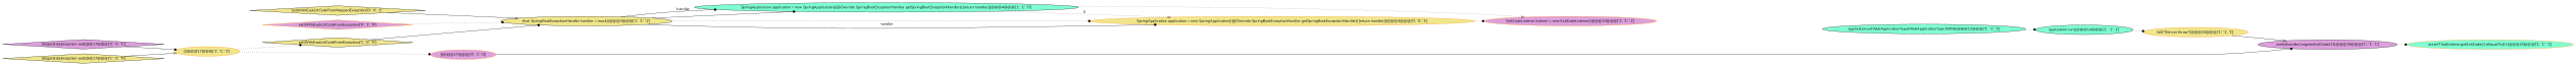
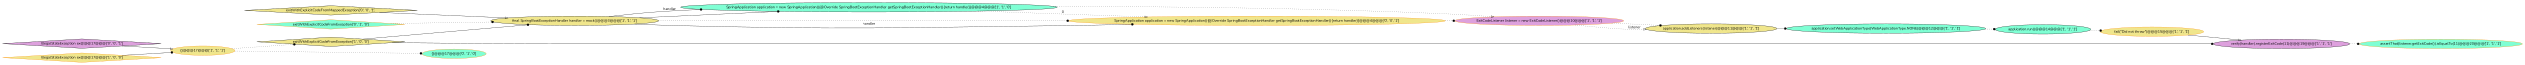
  digraph {
    fontname=Nunito
    rankdir=LR
    node [color=black fillcolor=khaki fontname=Nunito shape=ellipse style=filled]
    edge [arrowhead=dot fontname=Nunito style=dotted]
    n1 [color=darkorange label="{}@@@17@@@['1', '1', '1']"]
-   n2 [color=darkorange fillcolor=plum label="{}@@@17@@@['0', '1', '0']"]
+   n2 [color=darkorange fillcolor=aquamarine label="{}@@@17@@@['0', '1', '0']"]
    n3 [label="exitWithExplicitCodeFromException['1', '0', '0']" shape=diamond]
    n4 [fillcolor=plum label="verify(handler).registerExitCode(11)@@@19@@@['1', '1', '1']"]
    n5 [color=darkorange fillcolor=aquamarine label="assertThat(listener.getExitCode()).isEqualTo(11)@@@20@@@['1', '1', '1']"]
-   n6 [color=darkorange fillcolor=plum label="exitWithExplicitCodeFromException['0', '1', '0']" shape=diamond]
+   n6 [color=darkorange fillcolor=aquamarine label="exitWithExplicitCodeFromException['0', '1', '0']" shape=diamond]
    n7 [label="final SpringBootExceptionHandler handler = mock()@@@3@@@['1', '1', '1']"]
    n8 [color=darkorange label="SpringApplication application = new SpringApplication(){@Override SpringBootExceptionHandler getSpringBootExceptionHandler(){return handler}}@@@4@@@['0', '0', '1']"]
    n9 [fillcolor=aquamarine label="SpringApplication application = new SpringApplication(){@Override SpringBootExceptionHandler getSpringBootExceptionHandler(){return handler}}@@@4@@@['1', '1', '0']"]
    n10 [color=darkorange fillcolor=plum label="ExitCodeListener listener = new ExitCodeListener()@@@10@@@['1', '1', '1']"]
+   n11 [label="application.addListeners(listener)@@@11@@@['1', '1', '1']"]
    n12 [fillcolor=aquamarine label="application.setWebApplicationType(WebApplicationType.NONE)@@@12@@@['1', '1', '1']"]
    n13 [fillcolor=aquamarine label="application.run()@@@14@@@['1', '1', '1']"]
    n14 [color=darkorange label="fail(\"Did not throw\")@@@15@@@['1', '1', '1']"]
    n15 [fillcolor=plum label="IllegalStateException ex@@@17@@@['0', '0', '1']" shape=diamond]
    n16 [label="exitWithExplicitCodeFromMappedException['0', '0', '1']" shape=diamond]
-   n17 [label="IllegalStateException ex@@@17@@@['1', '0', '0']" shape=diamond]
+   n17 [color=darkorange label="IllegalStateException ex@@@17@@@['1', '0', '0']" shape=diamond]
    n1 -> n2
    n1 -> n3
-   n2 -> n4 [style=solid]
+   n3 -> n4 [style=solid]
    n3 -> n7 [style=solid]
    n4 -> n5
    n6 -> n7
    n7 -> n8
    n7 -> n8 [label=handler style=solid]
    n7 -> n9 [label=handler style=solid]
    n7 -> n9 [style=solid]
    n8 -> n10
    n9 -> n8 [arrowhead=onormal label=0]
    n9 -> n10 [arrowhead=onormal]
+   n10 -> n11
+   n10 -> n11 [arrowhead=onormal label=listener]
+   n11 -> n12 [style=solid]
    n12 -> n13
    n13 -> n14
    n14 -> n4 [arrowhead=onormal style=solid]
-   n15 -> n1 [style=solid]
+   n15 -> n1 [arrowhead=onormal style=solid]
    n16 -> n7 [arrowhead=onormal style=solid]
-   n17 -> n1 [arrowhead=onormal style=solid]
+   n17 -> n1 [style=solid]
  }
